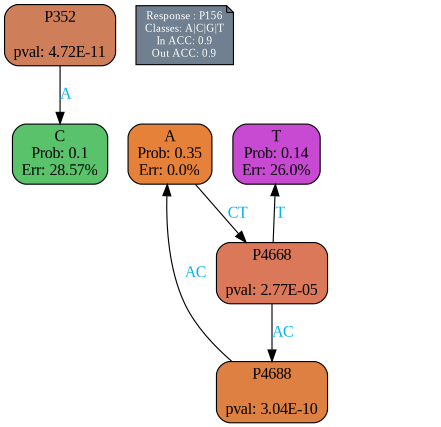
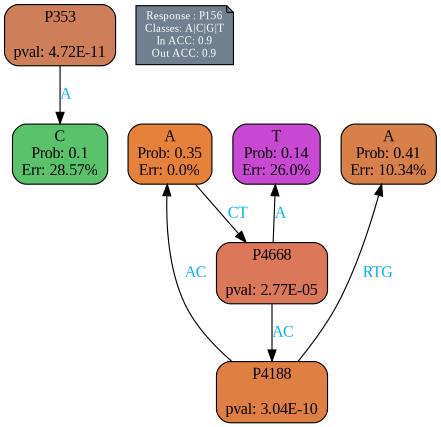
  digraph {
    fontname="Liberation Serif"
    ranksep=equally
    splines=polylines
    node [color=black fontname="Liberation Serif" shape=box style="filled, rounded"]
    edge [fontcolor=deepskyblue2 fontname="Liberation Serif"]
    n1 [fillcolor="#59c26a" label="C\nProb: 0.1\nErr: 28.57%"]
    n2 [fillcolor="#e58139" label="A\nProb: 0.35\nErr: 0.0%"]
+   n3 [fillcolor="#d8804a" label="A\nProb: 0.41\nErr: 10.34%"]
    n4 [fillcolor="#c84ad3" label="T\nProb: 0.14\nErr: 26.0%"]
    n5 [align=left fillcolor=slategray fontcolor=white fontsize=10 label="Response : P156\nClasses: A|C|G|T\nIn ACC: 0.9\nOut ACC: 0.9\n" shape=note style=filled]
-   n6 [fillcolor="#ce7f5a" label="P352\n\npval: 4.72E-11"]
+   n6 [fillcolor="#ce7f5a" label="P353\n\npval: 4.72E-11"]
    n7 [fillcolor="#da7859" label="P4668\n\npval: 2.77E-05"]
-   n8 [fillcolor="#de8042" label="P4688\n\npval: 3.04E-10"]
+   n8 [fillcolor="#de8042" label="P4188\n\npval: 3.04E-10"]
    subgraph sub_1 {
      rank=same
      n1
      n2
+     n3
      n4
    }
    subgraph sub_2 {
      rank=same
      n5
      n6
    }
    n2 -> n7 [label=CT]
    n6 -> n1 [label=A]
-   n7 -> n4 [label=T]
+   n7 -> n4 [label=A]
    n7 -> n8 [label=AC]
    n8 -> n2 [label=AC]
+   n8 -> n3 [label=RTG]
  }
